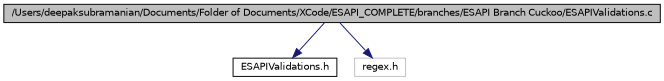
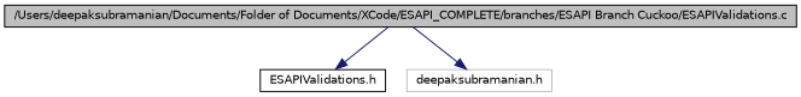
  digraph {
    node [color=black fillcolor=white fontname=Helvetica fontsize=10 shape=record style=filled]
    edge [color=midnightblue fontname=Helvetica fontsize=10 labelfontname=Helvetica labelfontsize=10 style=solid]
    n1 [fillcolor=grey75 fontcolor=black height=0.2 label="/Users/deepaksubramanian/Documents/Folder of Documents/XCode/ESAPI_COMPLETE/branches/ESAPI Branch Cuckoo/ESAPIValidations.c" width=0.4]
    n2 [height=0.2 label="ESAPIValidations.h" width=0.4]
-   n3 [color=grey75 height=0.2 label="regex.h" width=0.4]
+   n3 [color=grey75 height=0.2 label="deepaksubramanian.h" width=0.4]
    n1 -> n2
    n1 -> n3
  }
